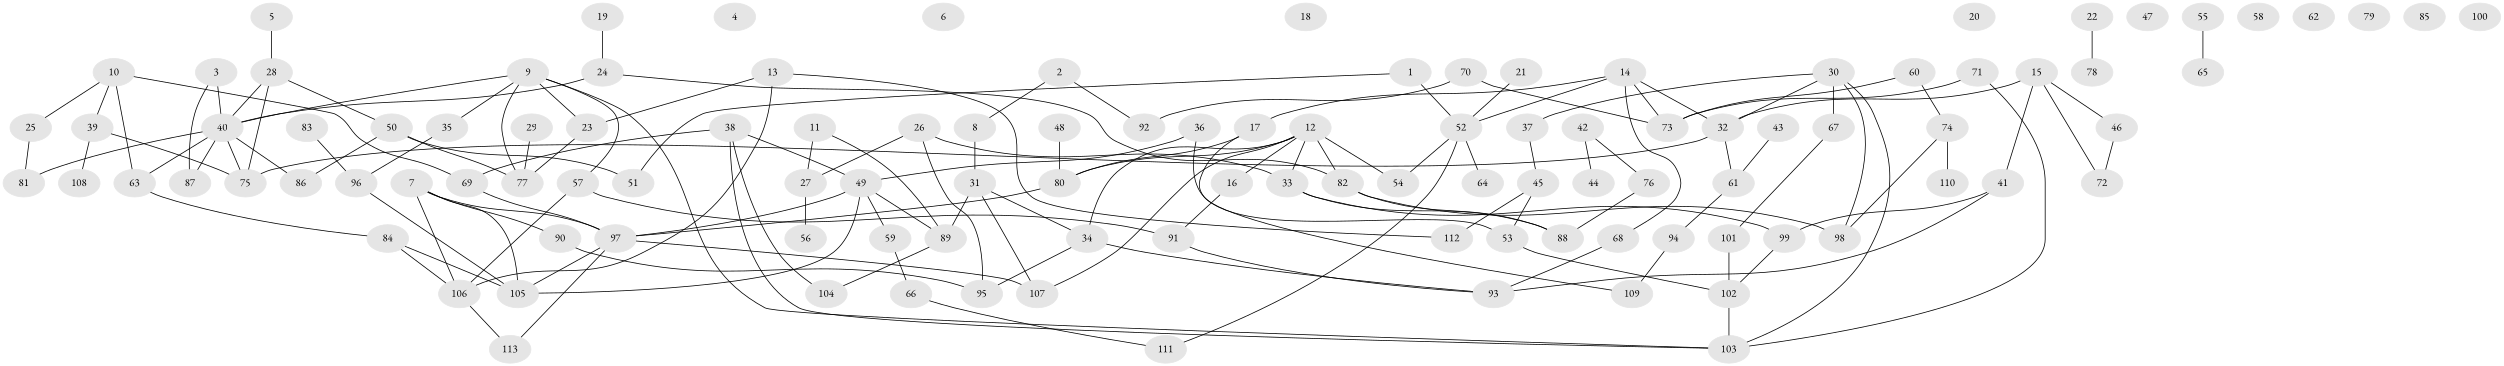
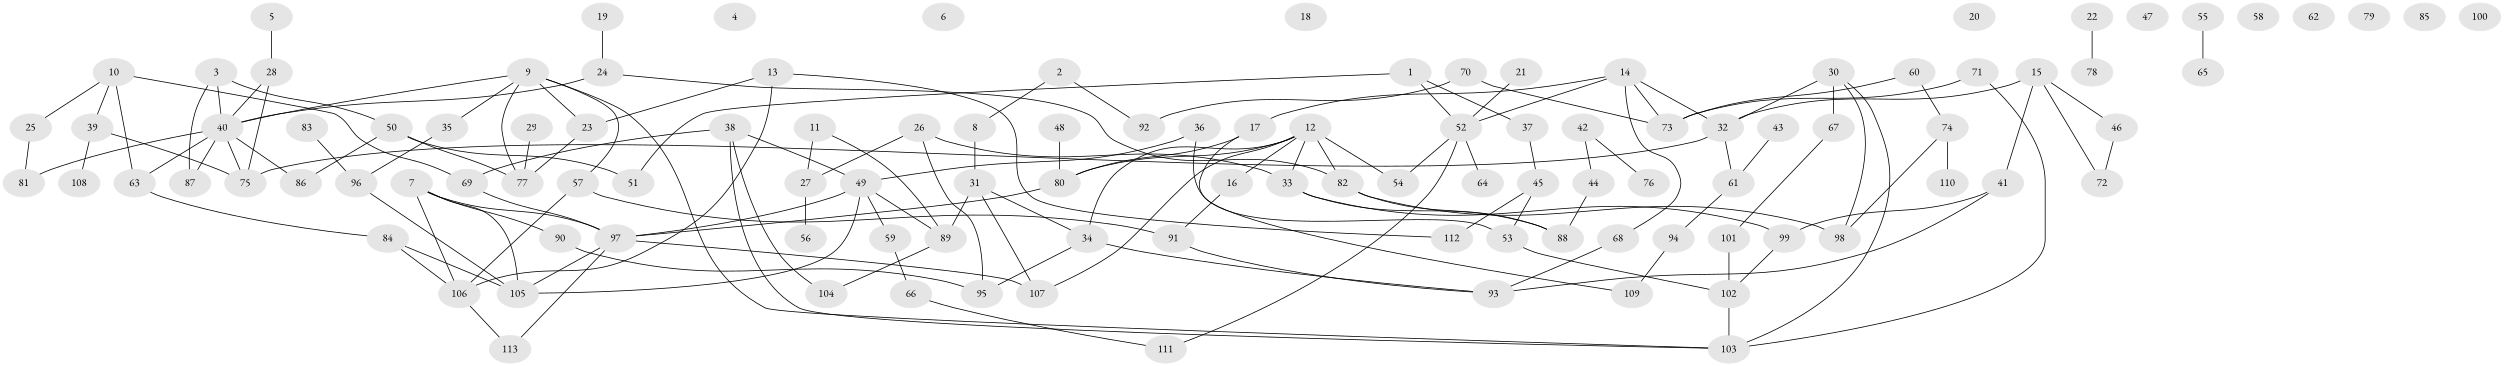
  graph {
    fontname="EB Garamond"
    node [color=gray90 fontname="EB Garamond" style=filled]
    edge [fontname="EB Garamond"]
    1
    51
    52
    54
    64
    111
    2
    8
    92
    31
    3
    40
    50
    87
    63
    81
    75
    86
    77
    4
    5
    28
    6
    7
    90
    97
    105
    106
    95
    107
    113
    89
    34
    9
    23
    35
    57
    103
    96
    91
    10
    25
    39
    69
    108
    84
    11
    27
    56
    104
    12
    16
    33
    80
    82
    88
    99
    93
    98
    13
    112
    14
    17
    32
    68
    73
    109
    61
    15
    41
    46
    72
    18
    19
    24
    20
    21
    22
    78
    26
    29
    30
    37
    67
    45
    101
    94
    102
    36
    49
    53
    59
    38
    42
    44
    76
    43
    47
    48
    66
    55
    65
    58
    60
    74
    110
    62
    70
    71
    79
    83
    85
    100
    1 -- 51
    1 -- 52
    52 -- 54
    52 -- 64
    52 -- 111
    2 -- 8
    2 -- 92
    8 -- 31
    31 -- 107
    31 -- 89
    31 -- 34
    3 -- 40
-   28 -- 50
+   3 -- 50
    3 -- 87
    40 -- 87
    40 -- 63
    40 -- 81
    40 -- 75
    40 -- 86
    50 -- 51
    50 -- 86
    50 -- 77
    63 -- 84
    5 -- 28
    28 -- 40
    28 -- 75
    7 -- 90
    7 -- 97
    7 -- 105
    7 -- 106
    90 -- 95
    97 -- 105
    97 -- 107
    97 -- 113
    106 -- 113
    89 -- 104
    34 -- 95
    34 -- 93
    9 -- 40
    9 -- 77
    9 -- 23
    9 -- 35
    9 -- 57
    9 -- 103
    23 -- 77
    35 -- 96
    57 -- 106
    57 -- 91
    96 -- 105
    91 -- 93
    10 -- 63
    10 -- 25
    10 -- 39
    10 -- 69
    25 -- 81
    39 -- 75
    39 -- 108
    69 -- 97
    84 -- 105
    84 -- 106
    11 -- 89
    11 -- 27
    27 -- 56
    12 -- 54
    12 -- 107
    12 -- 34
    12 -- 16
    12 -- 33
    12 -- 80
    12 -- 82
    16 -- 91
    33 -- 88
    33 -- 99
    80 -- 97
    82 -- 88
    82 -- 98
    99 -- 102
    13 -- 106
    13 -- 23
    13 -- 112
    14 -- 52
    14 -- 17
    14 -- 32
    14 -- 68
    14 -- 73
    17 -- 80
    17 -- 109
    32 -- 75
    32 -- 61
    68 -- 93
    61 -- 94
    15 -- 32
    15 -- 41
    15 -- 46
    15 -- 72
    41 -- 99
    41 -- 93
    46 -- 72
    19 -- 24
    24 -- 40
    24 -- 82
    21 -- 52
    22 -- 78
    26 -- 95
    26 -- 27
    26 -- 33
    29 -- 77
    30 -- 103
    30 -- 98
    30 -- 32
-   30 -- 37
+   1 -- 37
    30 -- 67
    37 -- 45
    67 -- 101
    45 -- 112
    45 -- 53
    101 -- 102
    94 -- 109
    102 -- 103
    36 -- 49
    36 -- 53
    49 -- 97
    49 -- 105
    49 -- 89
    49 -- 59
    53 -- 102
    59 -- 66
    38 -- 103
    38 -- 69
    38 -- 104
    38 -- 49
    42 -- 44
    42 -- 76
-   76 -- 88
+   44 -- 88
    43 -- 61
    48 -- 80
    66 -- 111
    55 -- 65
    60 -- 73
    60 -- 74
    74 -- 98
    74 -- 110
    70 -- 92
    70 -- 73
    71 -- 103
    71 -- 73
    83 -- 96
  }
